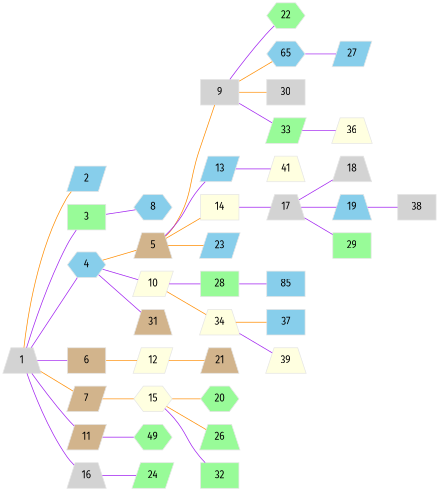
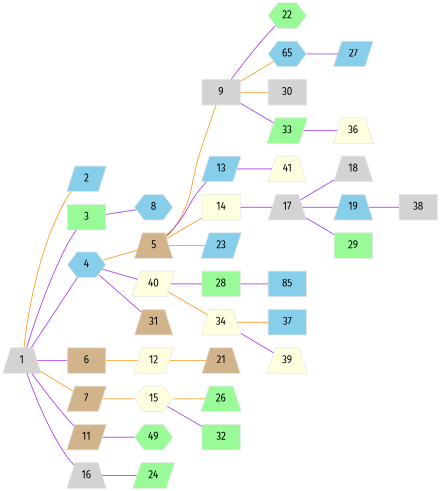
  graph {
    fontname="Fira Sans"
    rankdir=LR
    node [color=gray90 fillcolor=skyblue fontname="Fira Sans" shape=trapezium style=filled]
    edge [color=purple fontname="Fira Sans" weight=1.0]
    1 [fillcolor=lightgrey]
    2 [shape=parallelogram]
    3 [fillcolor=palegreen shape=box]
    4 [shape=hexagon]
    6 [fillcolor=tan shape=box]
    7 [fillcolor=tan shape=parallelogram]
    11 [fillcolor=tan shape=parallelogram]
    16 [fillcolor=lightgrey]
    8 [shape=hexagon]
    5 [fillcolor=tan]
-   10 [fillcolor=lightyellow shape=parallelogram]
+   10 [fillcolor=lightyellow shape=parallelogram label=40]
    31 [fillcolor=tan]
    12 [fillcolor=lightyellow shape=parallelogram]
    15 [fillcolor=lightyellow shape=hexagon]
    n15 [fillcolor=palegreen label=49 shape=hexagon]
    24 [fillcolor=palegreen shape=parallelogram]
    9 [fillcolor=lightgrey shape=box]
    13 [shape=parallelogram]
    14 [fillcolor=lightyellow shape=box]
    23 [shape=parallelogram]
    28 [fillcolor=palegreen shape=box]
    34 [fillcolor=lightyellow]
    22 [fillcolor=palegreen shape=hexagon]
    n24 [label=65 shape=hexagon]
    30 [fillcolor=lightgrey shape=box]
    33 [fillcolor=palegreen shape=parallelogram]
    41 [fillcolor=lightyellow]
    17 [fillcolor=lightgrey]
    21 [fillcolor=tan]
-   20 [fillcolor=palegreen shape=hexagon]
    26 [fillcolor=palegreen]
    32 [fillcolor=palegreen shape=box]
    27 [shape=parallelogram]
    36 [fillcolor=lightyellow]
    n35 [label=85 shape=box]
    37 [shape=box]
    39 [fillcolor=lightyellow]
    18 [fillcolor=lightgrey]
    19
    29 [fillcolor=palegreen shape=box]
    38 [fillcolor=lightgrey shape=box]
    1 -- 2 [color=darkorange]
    1 -- 3
    1 -- 4
    1 -- 6
    1 -- 7 [color=darkorange]
    1 -- 11
    1 -- 16
    3 -- 8 [weight=2.0]
    4 -- 5 [color=darkorange weight=3.0]
    4 -- 10
    4 -- 31
    6 -- 12 [color=darkorange weight=3.0]
    7 -- 15 [color=darkorange weight=2.0]
    11 -- n15
    16 -- 24 [weight=3.0]
    5 -- 9 [color=darkorange]
    5 -- 13
    5 -- 14 [color=darkorange]
    5 -- 23 [color=darkorange]
    10 -- 28
    10 -- 34 [color=darkorange]
    12 -- 21 [color=darkorange]
-   15 -- 20 [color=darkorange]
    15 -- 26 [color=darkorange]
    15 -- 32
    9 -- 22
    9 -- n24 [color=darkorange]
    9 -- 30 [color=darkorange weight=2.0]
    9 -- 33
    13 -- 41
    14 -- 17 [weight=2.0]
    28 -- n35
    34 -- 37 [color=darkorange]
    34 -- 39
    n24 -- 27
    33 -- 36 [weight=2.0]
    17 -- 18
    17 -- 19
    17 -- 29
    19 -- 38
  }
